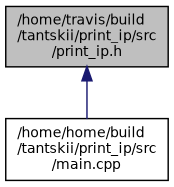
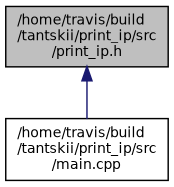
  digraph {
    node [color=black fontname=Helvetica fontsize=10 shape=record style=filled]
    n1 [fillcolor=grey75 fontcolor=black height=0.2 label="/home/travis/build\l/tantskii/print_ip/src\l/print_ip.h" width=0.4]
-   n2 [fillcolor=white height=0.2 label="/home/home/build\l/tantskii/print_ip/src\l/main.cpp" width=0.4]
+   n2 [fillcolor=white height=0.2 label="/home/travis/build\l/tantskii/print_ip/src\l/main.cpp" width=0.4]
    n1 -> n2 [color=midnightblue dir=back fontname=Helvetica fontsize=10 labelfontname=Helvetica labelfontsize=10 style=solid]
  }
